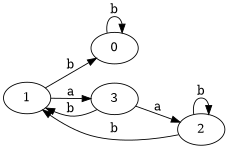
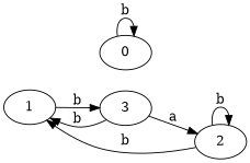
  digraph {
    d2tdocpreamble="\usetikzlibrary{automata}"
    d2tfigpreamble="\tikzstyle{every state}= [ draw=blue!50,very thick,fill=blue!20]  \tikzstyle{auto}= [fill=white]"
    rankdir=LR
    ranksep=0.5
    node [style=state]
    edge [lblstyle=auto topath="bend right"]
    n1 [label=0]
    n2 [label=1]
    n3 [label=3 style="state, initial"]
    n4 [label=2 style="state, accepting"]
    n1 -> n1 [label=b topath="loop above"]
-   n2 -> n1 [label=b]
-   n2 -> n3 [label=a]
+   n2 -> n3 [label=b]
    n3 -> n2 [label=b]
    n3 -> n4 [label=a]
    n4 -> n2 [label=b]
    n4 -> n4 [label=b topath="loop above"]
  }
